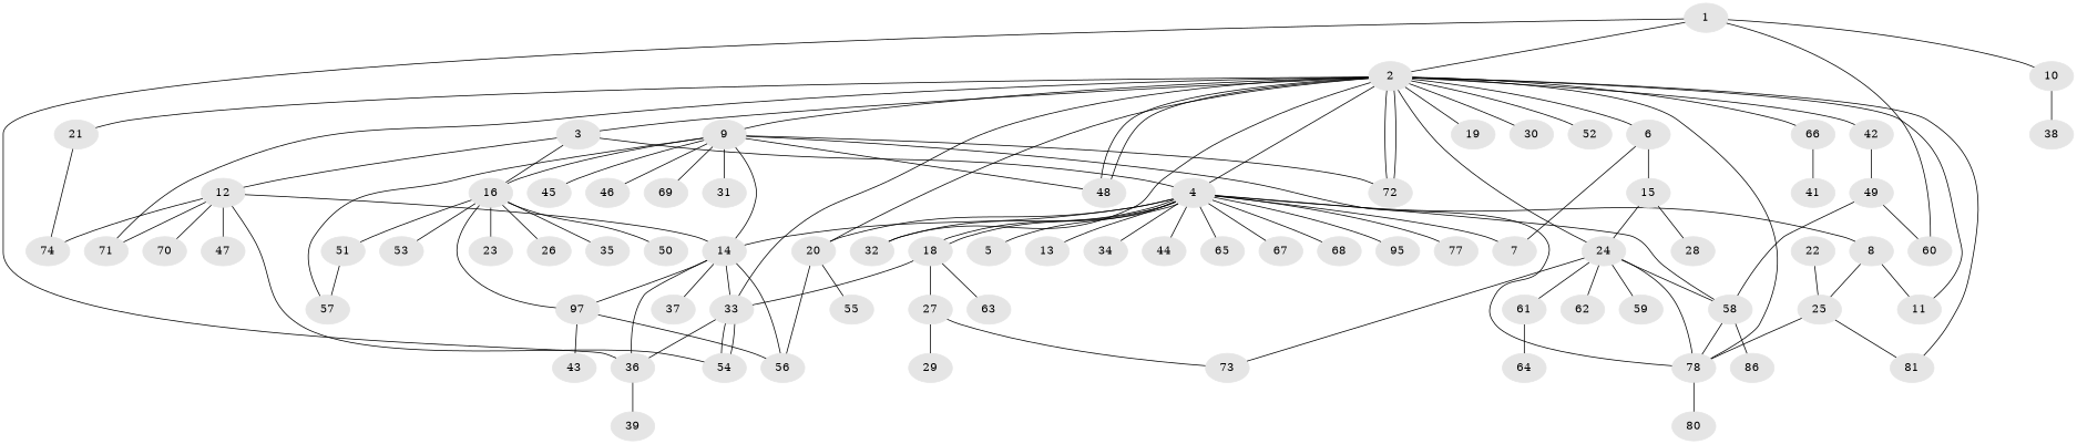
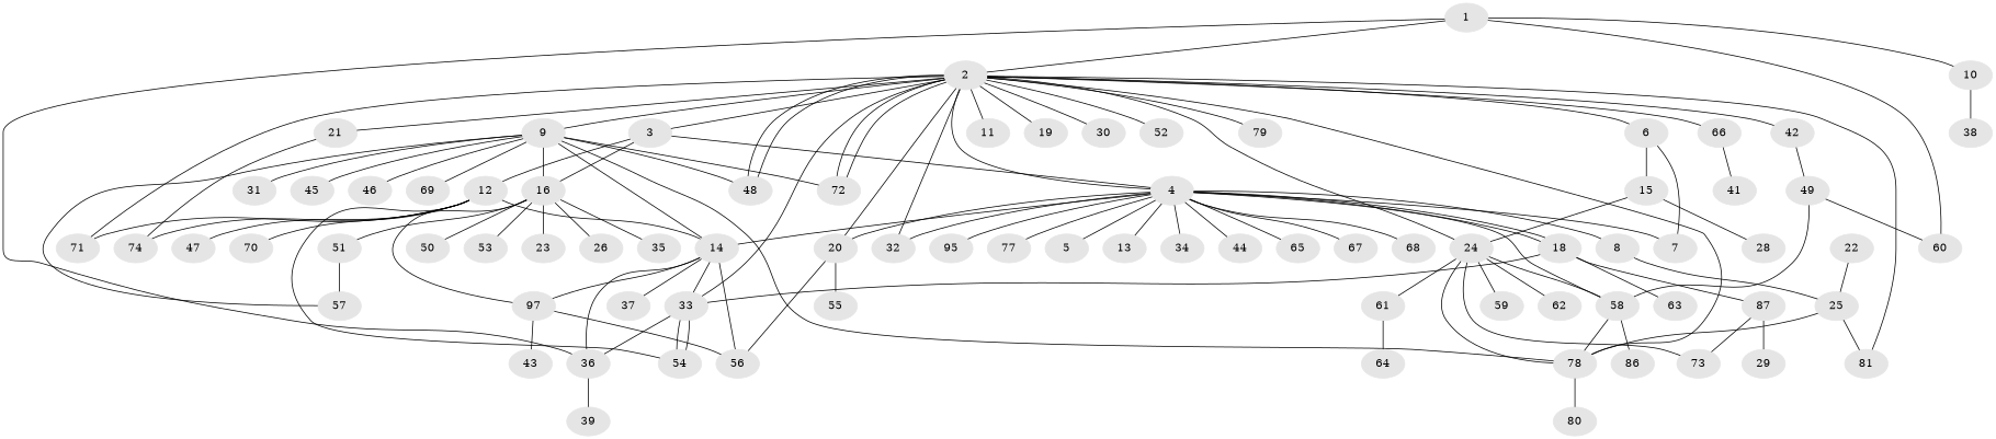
  graph {
    node [color=gray90 style=filled]
    1
    2
    10
    36
    60
    3
    4
    6
    9
    11
    19
    20
    21
    24
    30
    32
    33
    42
    48
    52
    66
    71
    72
    78
+   79
    81
    38
    39
    12
    16
    5
    7
    8
    13
    14
    18
    34
    44
    58
    65
    67
    68
    n43 [label=95]
    77
    15
    31
    45
    46
    57
    69
    56
    55
    74
    59
    61
    62
    73
    54
    49
    41
    80
    47
    70
    n64 [label=97]
    23
    26
    35
    50
    51
    53
    25
    37
-   27
+   27 [label=87]
    63
    n75 [label=86]
    28
    43
    22
    29
    64
    1 -- 2
    1 -- 10
    1 -- 36
    1 -- 60
    2 -- 3
    2 -- 4
    2 -- 6
    2 -- 9
    2 -- 11
    2 -- 19
    2 -- 20
    2 -- 21
    2 -- 24
    2 -- 30
    2 -- 32
    2 -- 33
    2 -- 42
    2 -- 48
    2 -- 48
    2 -- 52
    2 -- 66
    2 -- 71
    2 -- 72
    2 -- 72
    2 -- 78
+   2 -- 79
    2 -- 81
    10 -- 38
    36 -- 39
    3 -- 4
    3 -- 12
    3 -- 16
    4 -- 20
    4 -- 32
    4 -- 5
    4 -- 7
    4 -- 8
    4 -- 13
    4 -- 14
    4 -- 18
    4 -- 18
    4 -- 34
    4 -- 44
    4 -- 58
    4 -- 65
    4 -- 67
    4 -- 68
    4 -- n43
    4 -- 77
    6 -- 7
    6 -- 15
    9 -- 48
    9 -- 72
    9 -- 78
    9 -- 16
    9 -- 14
    9 -- 31
    9 -- 45
    9 -- 46
    9 -- 57
    9 -- 69
    20 -- 56
    20 -- 55
    21 -- 74
    24 -- 78
    24 -- 58
    24 -- 59
    24 -- 61
    24 -- 62
    24 -- 73
    33 -- 36
    33 -- 54
    33 -- 54
    42 -- 49
    66 -- 41
    78 -- 80
    12 -- 71
    12 -- 14
    12 -- 74
    12 -- 54
    12 -- 47
    12 -- 70
    16 -- n64
    16 -- 23
    16 -- 26
    16 -- 35
    16 -- 50
    16 -- 51
    16 -- 53
-   8 -- 11
    8 -- 25
    14 -- 36
    14 -- 33
    14 -- 56
    14 -- n64
    14 -- 37
    18 -- 33
    18 -- 27
    18 -- 63
    58 -- 78
    58 -- n75
    15 -- 24
    15 -- 28
    61 -- 64
    49 -- 60
    49 -- 58
    n64 -- 56
    n64 -- 43
    51 -- 57
    25 -- 78
    25 -- 81
    27 -- 73
    27 -- 29
    22 -- 25
  }
